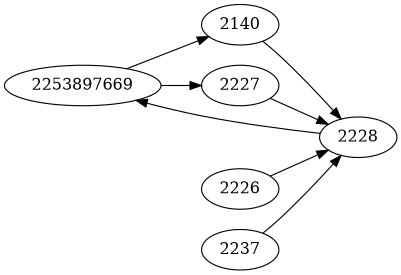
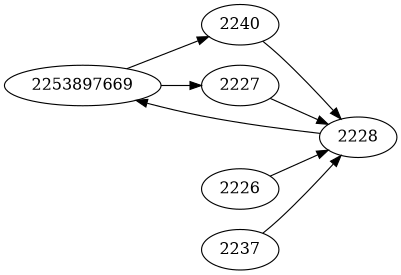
  strict digraph {
    fontname="DejaVu Serif"
    rankdir=LR
    node [fontname="DejaVu Serif"]
    edge [fontname="DejaVu Serif"]
    2253897669
-   2240 [label=2140]
+   2240
    2227
    2228
    2226
    2237
    2253897669 -> 2240
    2253897669 -> 2227
    2240 -> 2228
    2227 -> 2228
    2228 -> 2253897669
    2226 -> 2228
    2237 -> 2228
  }
